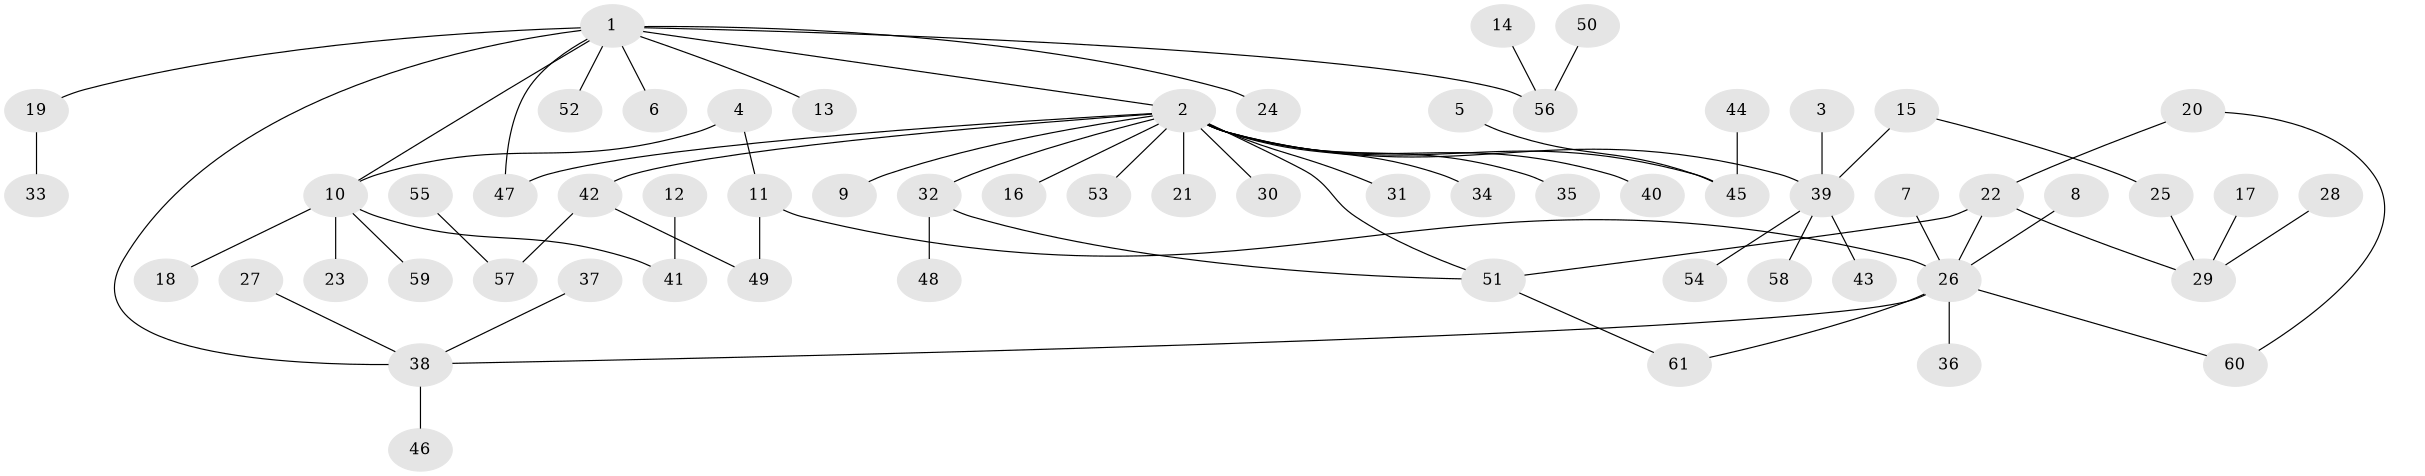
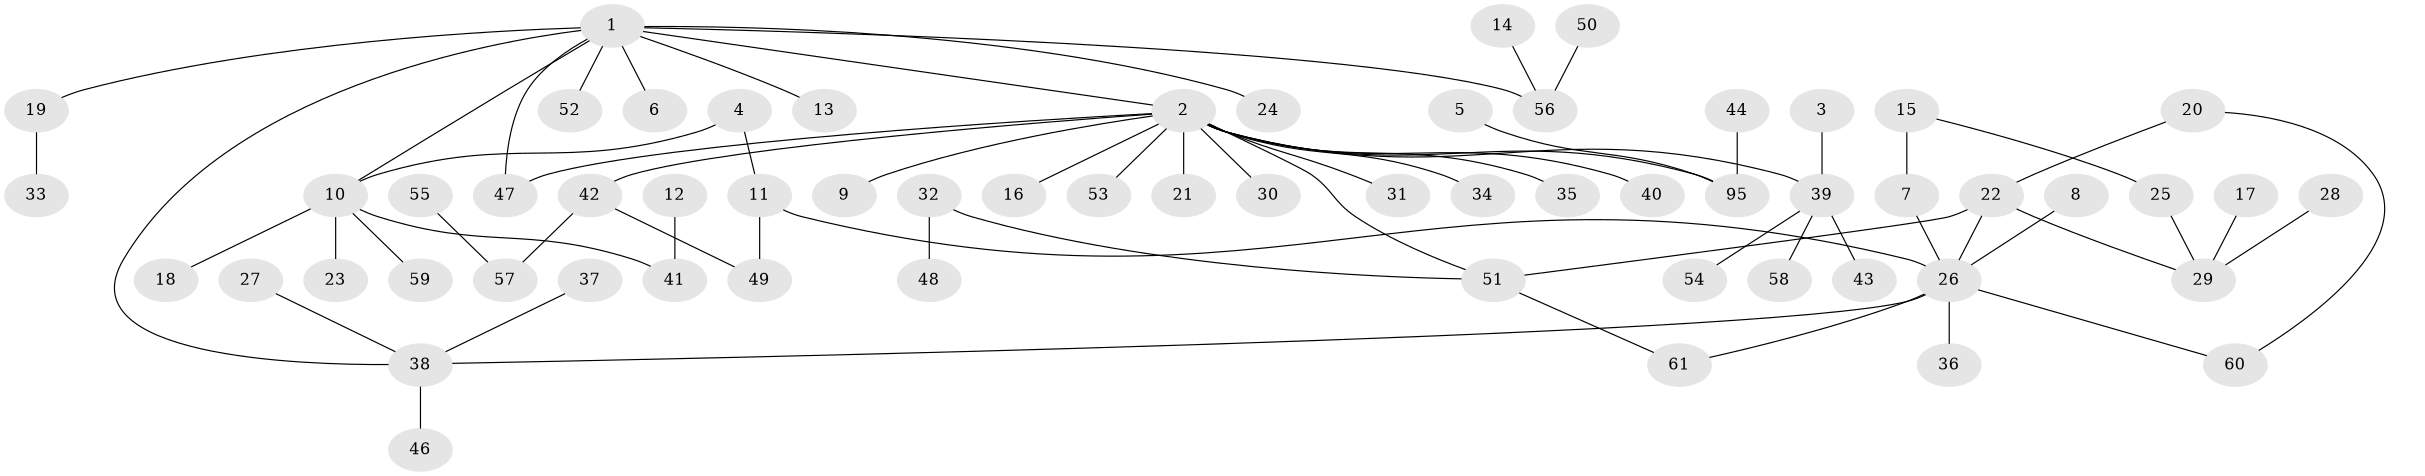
  graph {
    node [color=gray90 style=filled]
    edge [weight=1.0]
    1
    2
    6
    10
    13
    19
    24
    38
    47
    52
    56
    9
    16
    21
    30
    31
    32
    34
    35
    39
    40
    42
-   45
+   45 [label=95]
    51
    53
    18
    23
    41
    59
    33
    46
    48
    43
    54
    58
    49
    57
    61
    3
    4
    11
    26
    5
    7
    60
    36
    8
    12
    14
    15
    25
    29
    17
    20
    22
    27
    28
    37
    44
    50
    55
    1 -- 2
    1 -- 6
    1 -- 10
    1 -- 13
    1 -- 19
    1 -- 24
    1 -- 38
    1 -- 47
    1 -- 52
    1 -- 56
    2 -- 47
    2 -- 9
    2 -- 16
    2 -- 21
    2 -- 30
    2 -- 31
-   2 -- 32
    2 -- 34
    2 -- 35
    2 -- 39
    2 -- 40
    2 -- 42
    2 -- 45
    2 -- 51
    2 -- 53
    10 -- 18
    10 -- 23
    10 -- 41
    10 -- 59
    19 -- 33
    38 -- 46
    32 -- 51
    32 -- 48
    39 -- 43
    39 -- 54
    39 -- 58
    42 -- 49
    42 -- 57
    51 -- 61
    3 -- 39
    4 -- 10
    4 -- 11
    11 -- 49
    11 -- 26
    26 -- 38
    26 -- 61
    26 -- 60
    26 -- 36
    5 -- 45
    7 -- 26
    8 -- 26
    12 -- 41
    14 -- 56
-   15 -- 39
+   15 -- 7
    15 -- 25
    25 -- 29
    17 -- 29
    20 -- 60
    20 -- 22
    22 -- 51
    22 -- 26
    22 -- 29
    27 -- 38
    28 -- 29
    37 -- 38
    44 -- 45
    50 -- 56
    55 -- 57
  }
